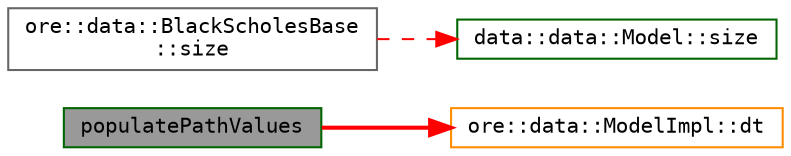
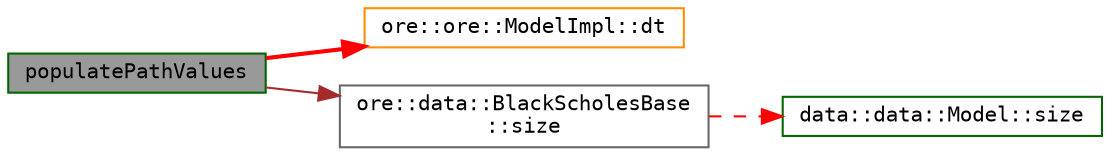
  digraph {
    fontname="DejaVu Sans Mono"
    rankdir=LR
    node [color=darkgreen fillcolor=white fontname="DejaVu Sans Mono" fontsize=10 shape=box style=filled]
    edge [color=red fontname="DejaVu Sans Mono" fontsize=10 labelfontname=Helvetica labelfontsize=10]
    n1 [fillcolor=grey60 fontcolor=black height=0.2 label=populatePathValues width=0.4]
-   n2 [color=darkorange height=0.2 label="ore::data::ModelImpl::dt" width=0.4]
+   n2 [color=darkorange height=0.2 label="ore::ore::ModelImpl::dt" width=0.4]
    n3 [color=gray40 height=0.2 label="ore::data::BlackScholesBase\l::size" width=0.4]
    n4 [height=0.2 label="data::data::Model::size" width=0.4]
    n1 -> n2 [style=bold]
+   n1 -> n3 [color=brown style=solid]
    n3 -> n4 [style=dashed]
  }
